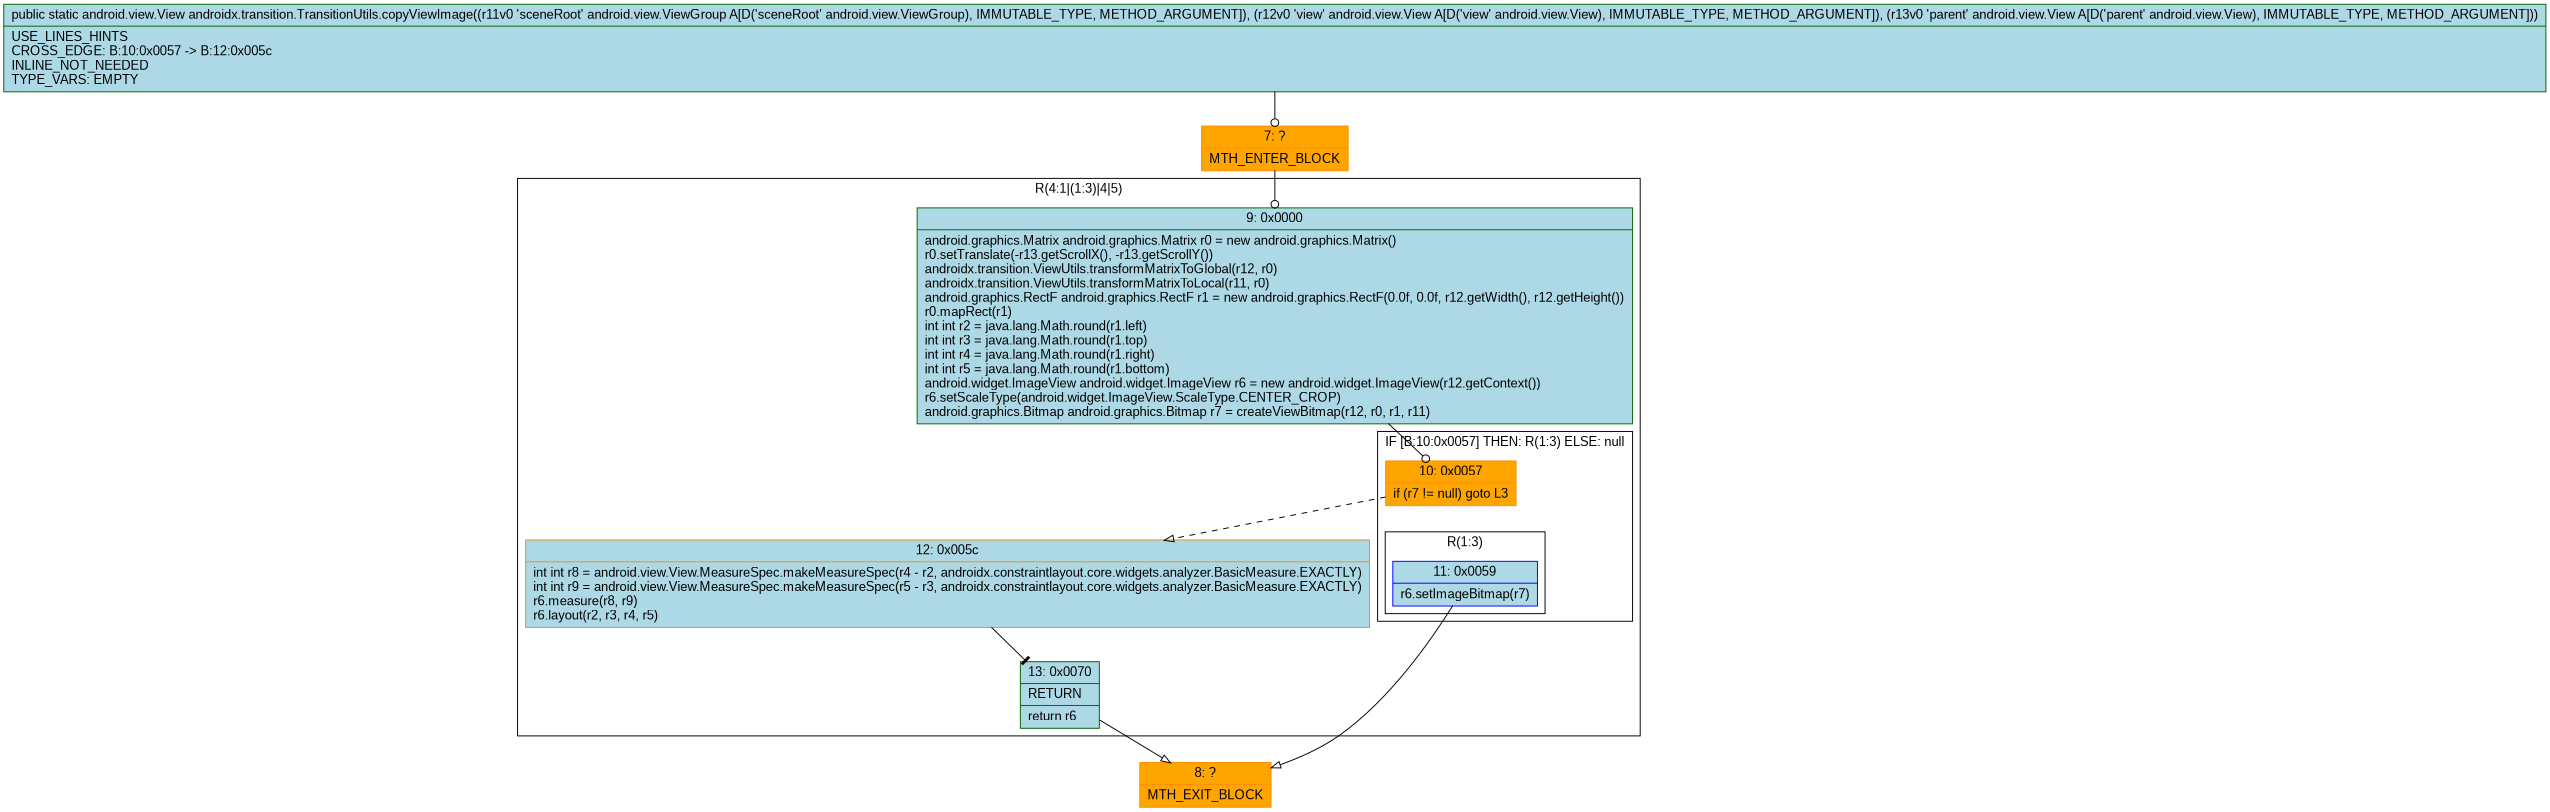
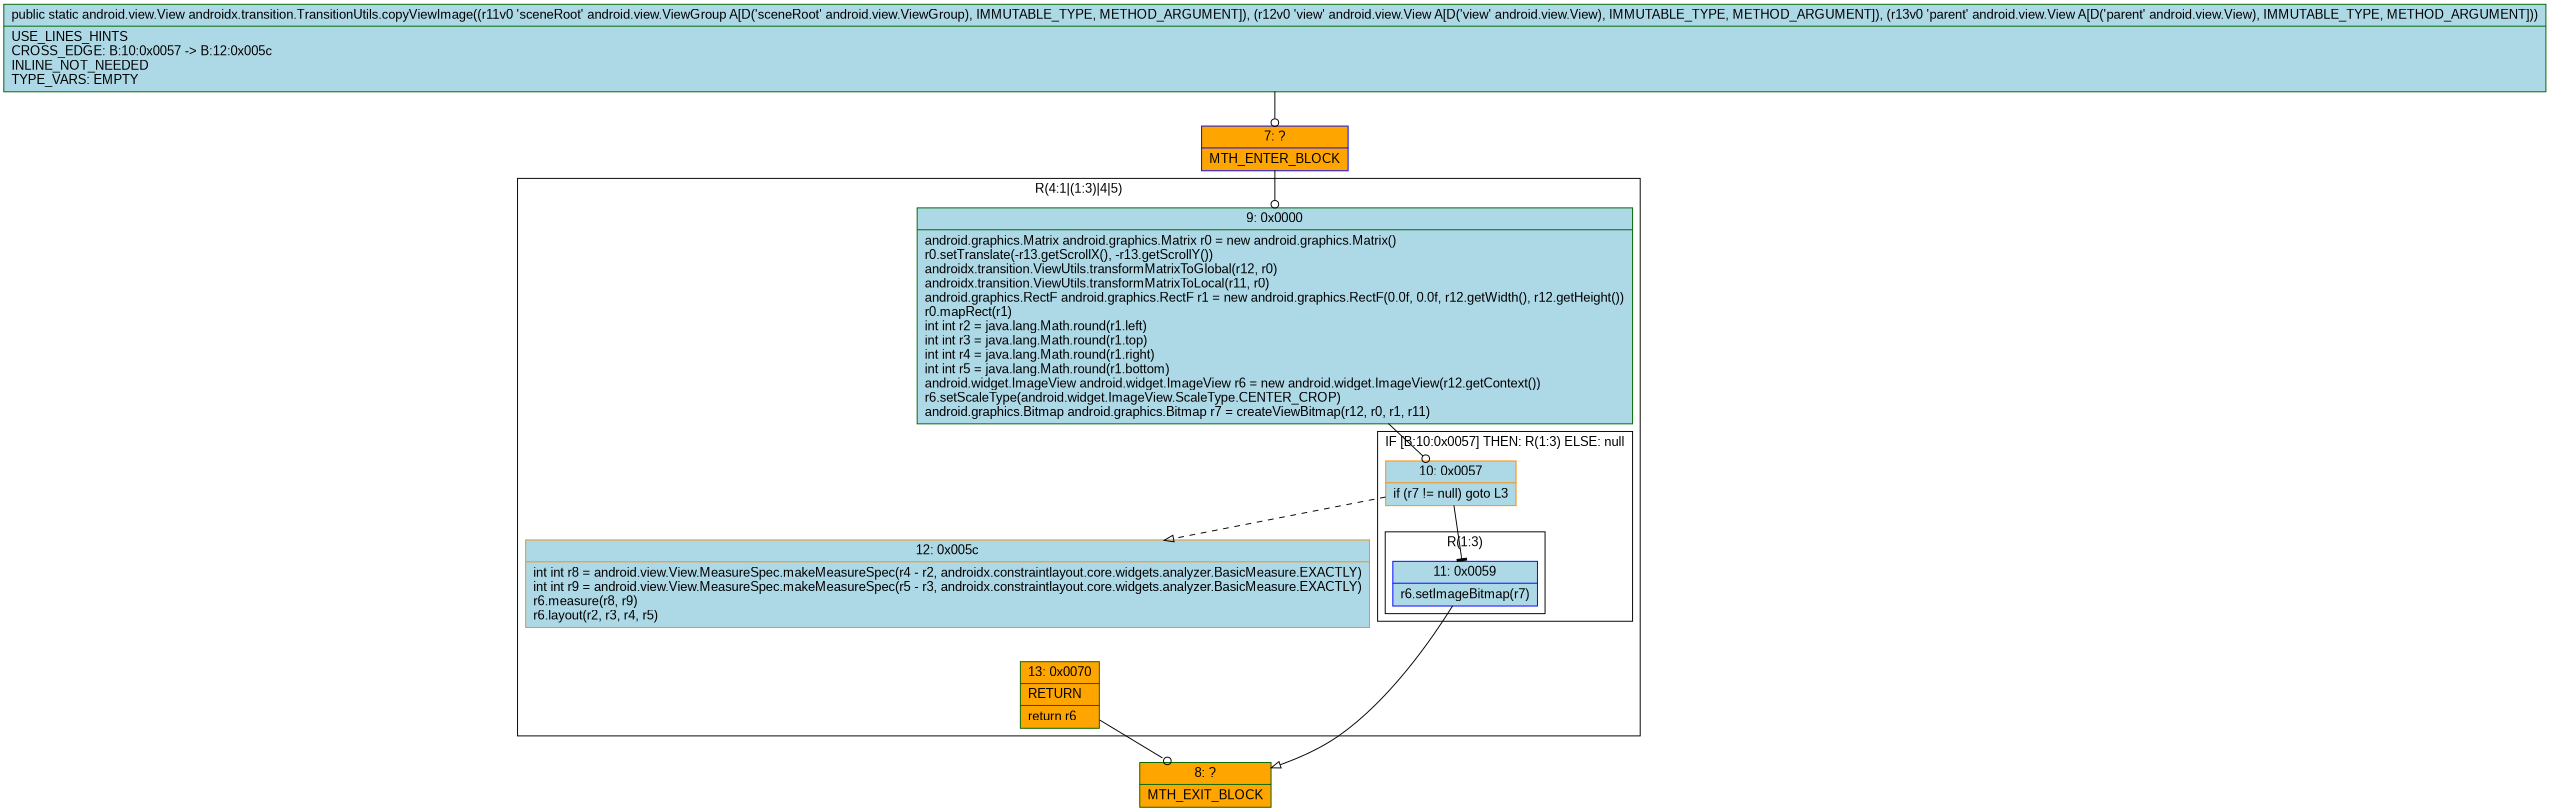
  digraph {
    fontname="Liberation Sans"
    node [color=darkgreen fillcolor=lightblue fontname="Liberation Sans" shape=record style=filled]
    edge [arrowhead=onormal fontname="Liberation Sans"]
    n1 [color=blue label="{11\:\ 0x0059|r6.setImageBitmap(r7)\l}"]
-   n2 [color=darkorange fillcolor=orange label="{10\:\ 0x0057|if (r7 != null) goto L3\l}"]
+   n2 [color=darkorange label="{10\:\ 0x0057|if (r7 != null) goto L3\l}"]
    n3 [label="{9\:\ 0x0000|android.graphics.Matrix android.graphics.Matrix r0 = new android.graphics.Matrix()\lr0.setTranslate(\-r13.getScrollX(), \-r13.getScrollY())\landroidx.transition.ViewUtils.transformMatrixToGlobal(r12, r0)\landroidx.transition.ViewUtils.transformMatrixToLocal(r11, r0)\landroid.graphics.RectF android.graphics.RectF r1 = new android.graphics.RectF(0.0f, 0.0f, r12.getWidth(), r12.getHeight())\lr0.mapRect(r1)\lint int r2 = java.lang.Math.round(r1.left)\lint int r3 = java.lang.Math.round(r1.top)\lint int r4 = java.lang.Math.round(r1.right)\lint int r5 = java.lang.Math.round(r1.bottom)\landroid.widget.ImageView android.widget.ImageView r6 = new android.widget.ImageView(r12.getContext())\lr6.setScaleType(android.widget.ImageView.ScaleType.CENTER_CROP)\landroid.graphics.Bitmap android.graphics.Bitmap r7 = createViewBitmap(r12, r0, r1, r11)\l}"]
    n4 [color=darkorange label="{12\:\ 0x005c|int int r8 = android.view.View.MeasureSpec.makeMeasureSpec(r4 \- r2, androidx.constraintlayout.core.widgets.analyzer.BasicMeasure.EXACTLY)\lint int r9 = android.view.View.MeasureSpec.makeMeasureSpec(r5 \- r3, androidx.constraintlayout.core.widgets.analyzer.BasicMeasure.EXACTLY)\lr6.measure(r8, r9)\lr6.layout(r2, r3, r4, r5)\l}"]
-   n5 [label="{13\:\ 0x0070|RETURN\l|return r6\l}"]
-   n6 [color=darkorange fillcolor=orange label="{8\:\ ?|MTH_EXIT_BLOCK\l}"]
-   n7 [color=darkorange fillcolor=orange label="{7\:\ ?|MTH_ENTER_BLOCK\l}"]
+   n5 [fillcolor=orange label="{13\:\ 0x0070|RETURN\l|return r6\l}"]
+   n6 [fillcolor=orange label="{8\:\ ?|MTH_EXIT_BLOCK\l}"]
+   n7 [color=blue fillcolor=orange label="{7\:\ ?|MTH_ENTER_BLOCK\l}"]
    n8 [label="{public static android.view.View androidx.transition.TransitionUtils.copyViewImage((r11v0 'sceneRoot' android.view.ViewGroup A[D('sceneRoot' android.view.ViewGroup), IMMUTABLE_TYPE, METHOD_ARGUMENT]), (r12v0 'view' android.view.View A[D('view' android.view.View), IMMUTABLE_TYPE, METHOD_ARGUMENT]), (r13v0 'parent' android.view.View A[D('parent' android.view.View), IMMUTABLE_TYPE, METHOD_ARGUMENT]))  | USE_LINES_HINTS\lCROSS_EDGE: B:10:0x0057 \-\> B:12:0x005c\lINLINE_NOT_NEEDED\lTYPE_VARS: EMPTY\l}"]
    subgraph cluster_1 {
      label="R(4:1|(1:3)|4|5)"
      n3
      n4
      n5
      subgraph cluster_2 {
        label="IF [B:10:0x0057] THEN: R(1:3) ELSE: null"
        n2
        subgraph cluster_3 {
          label="R(1:3)"
          n1
        }
      }
    }
    n1 -> n6
+   n2 -> n1 [arrowhead=tee]
    n2 -> n4 [style=dashed]
    n3 -> n2 [arrowhead=odot]
-   n4 -> n5 [arrowhead=tee]
-   n5 -> n6
+   n5 -> n6 [arrowhead=odot]
    n7 -> n3 [arrowhead=odot]
    n8 -> n7 [arrowhead=odot]
  }
